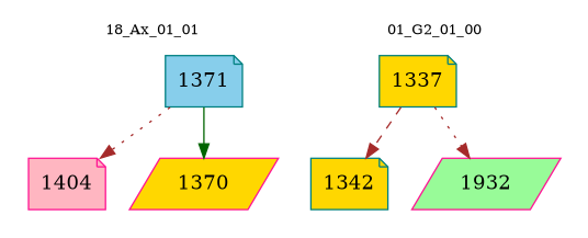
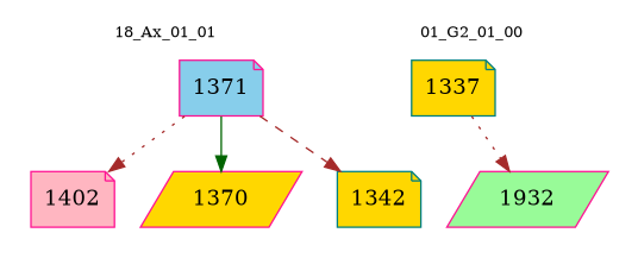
  digraph {
    node [color=deeppink fillcolor=gold shape=note style=filled]
    edge [color=brown style=dotted]
-   n1 [color=teal fillcolor=skyblue label=1371]
-   n2 [fillcolor=lightpink label=1404]
+   n1 [fillcolor=skyblue label=1371]
+   n2 [fillcolor=lightpink label=1402]
    n3 [label=1370 shape=parallelogram]
    n4 [color=teal label=1337]
    n5 [fillcolor=palegreen label=1932 shape=parallelogram]
    n6 [color=teal label=1342]
    subgraph cluster_1 {
      color=white
      fontsize=10
      label="18_Ax_01_01"
      n1
      n2
      n3
    }
    subgraph cluster_2 {
      color=white
      fontsize=10
      label="01_G2_01_00"
      n4
      n5
      n6
    }
    n1 -> n2
    n1 -> n3 [color=darkgreen style=solid]
    n4 -> n5
-   n4 -> n6 [style=dashed]
+   n1 -> n6 [style=dashed]
  }
